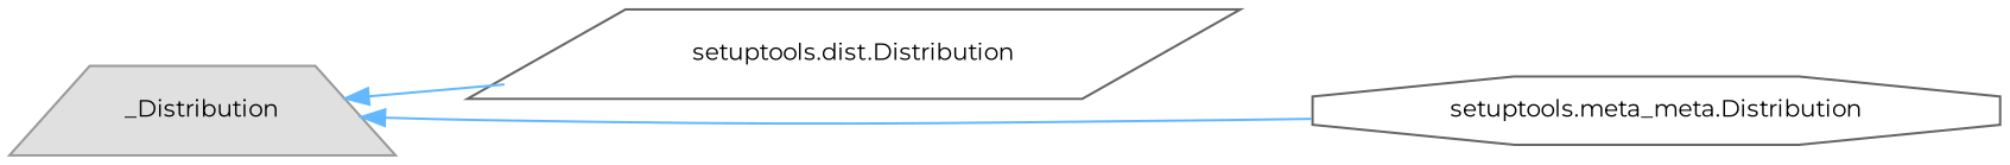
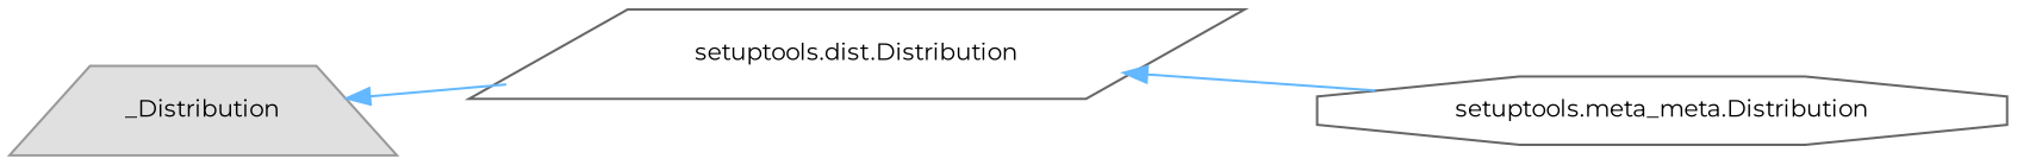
  digraph {
    fontname=Montserrat
    rankdir=LR
    node [color=grey40 fillcolor=white fontname=Montserrat fontsize=10 style=filled]
    edge [color=steelblue1 dir=back fontname=Montserrat fontsize=10 labelfontname=Helvetica labelfontsize=10 style=solid]
    n1 [color=grey60 fillcolor="#E0E0E0" height=0.2 label=_Distribution shape=trapezium width=0.4]
    n2 [height=0.2 label="setuptools.dist.Distribution" shape=parallelogram width=0.4]
    n3 [height=0.2 label="setuptools.meta_meta.Distribution" shape=octagon width=0.4]
    n1 -> n2
-   n1 -> n3
+   n2 -> n3
  }
